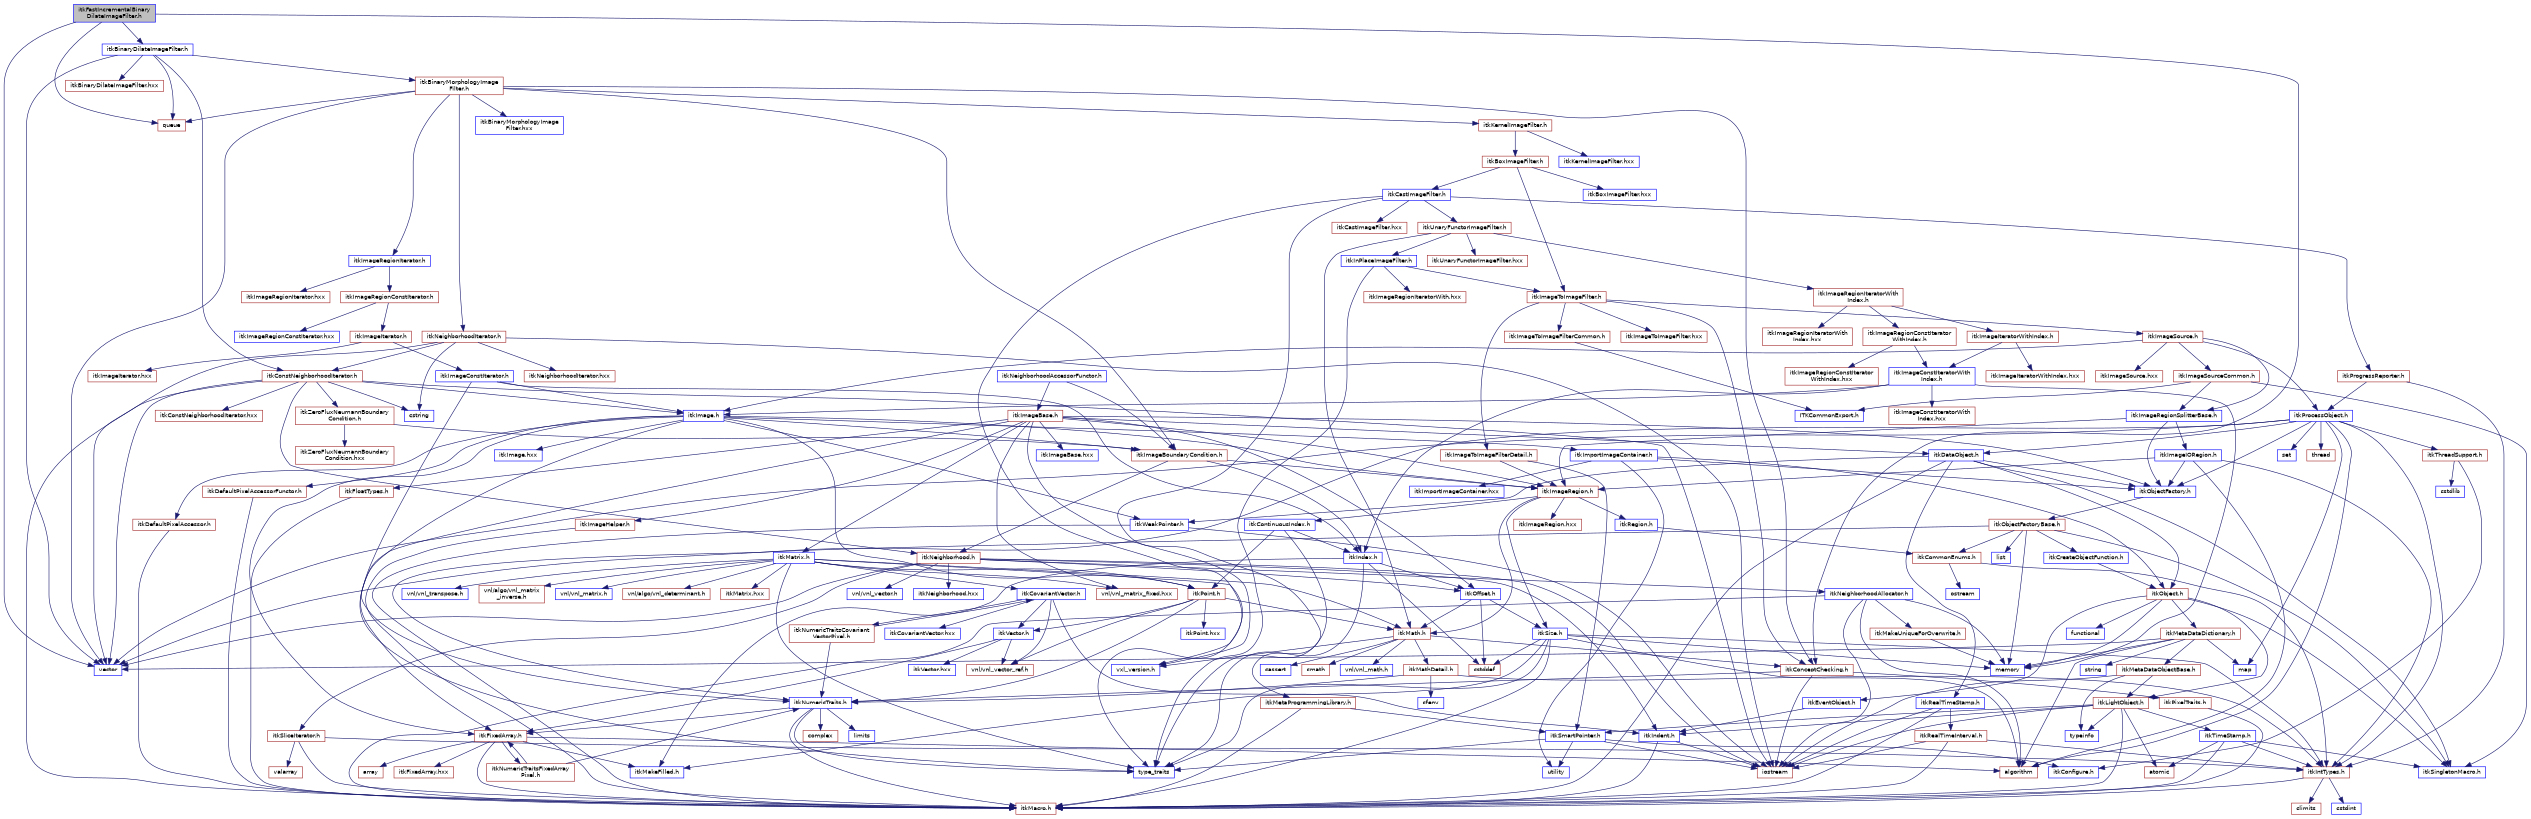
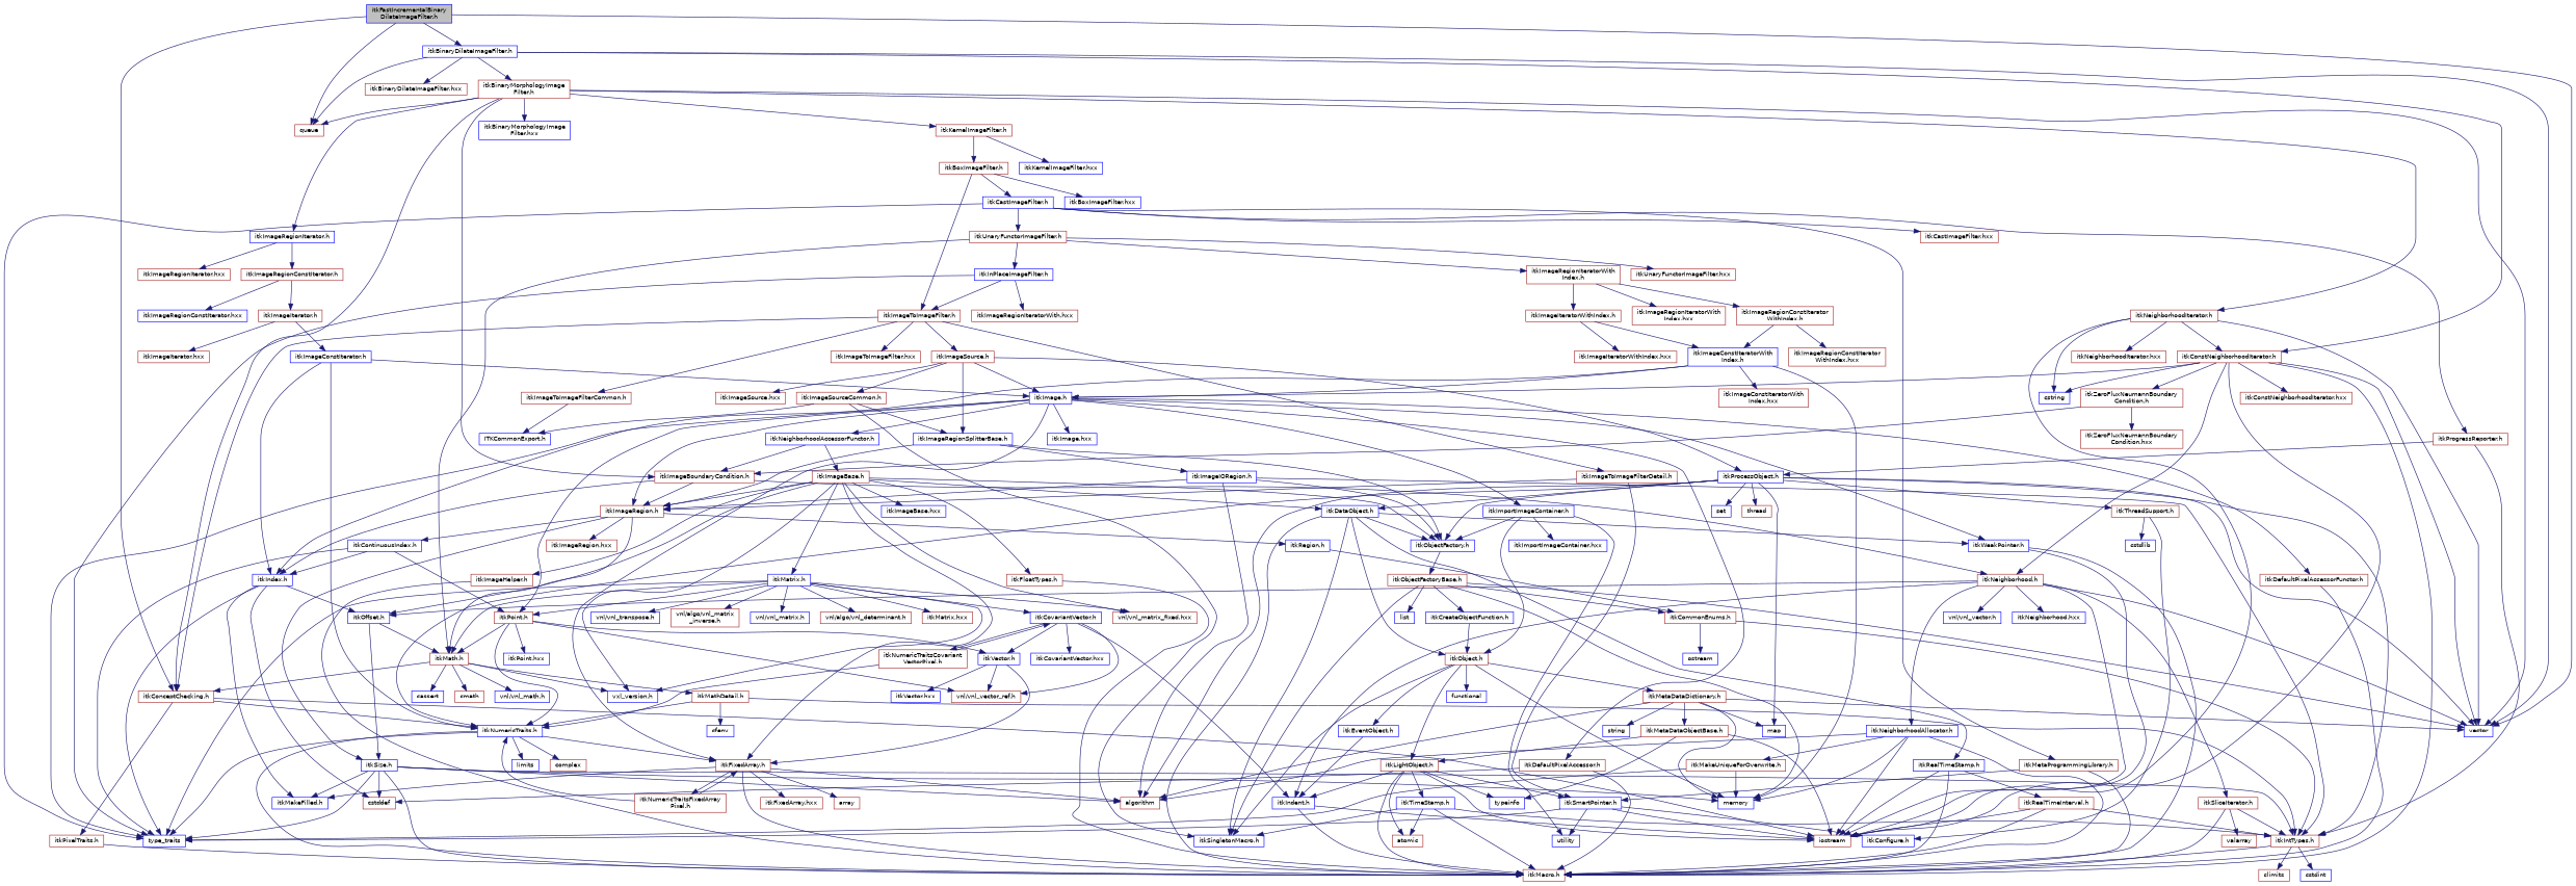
  digraph {
    node [color=brown fillcolor=white fontname=Helvetica fontsize=10 shape=record style=filled]
    edge [color=midnightblue fontname=Helvetica fontsize=10 labelfontname=Helvetica labelfontsize=10 style=solid]
    n1 [color=blue fillcolor=grey75 fontcolor=black height=0.2 label="itkFastIncrementalBinary\lDilateImageFilter.h" width=0.4]
    n2 [color=blue height=0.2 label=vector width=0.4]
    n3 [height=0.2 label=queue width=0.4]
    n4 [color=blue height=0.2 label="itkBinaryDilateImageFilter.h" width=0.4]
    n5 [height=0.2 label="itkConceptChecking.h" width=0.4]
    n6 [height=0.2 label="itkBinaryMorphologyImage\lFilter.h" width=0.4]
    n7 [height=0.2 label="itkConstNeighborhoodIterator.h" width=0.4]
    n8 [height=0.2 label="itkBinaryDilateImageFilter.hxx" width=0.4]
    n9 [color=blue height=0.2 label="itkNumericTraits.h" width=0.4]
    n10 [height=0.2 label=iostream width=0.4]
    n11 [height=0.2 label="itkPixelTraits.h" width=0.4]
    n12 [height=0.2 label="itkKernelImageFilter.h" width=0.4]
    n13 [height=0.2 label="itkImageBoundaryCondition.h" width=0.4]
    n14 [height=0.2 label="itkNeighborhoodIterator.h" width=0.4]
    n15 [color=blue height=0.2 label="itkImageRegionIterator.h" width=0.4]
    n16 [color=blue height=0.2 label="itkBinaryMorphologyImage\lFilter.hxx" width=0.4]
    n17 [color=blue height=0.2 label="itkImage.h" width=0.4]
    n18 [height=0.2 label="itkMacro.h" width=0.4]
    n19 [height=0.2 label="itkNeighborhood.h" width=0.4]
    n20 [color=blue height=0.2 label=cstring width=0.4]
    n21 [height=0.2 label="itkZeroFluxNeumannBoundary\lCondition.h" width=0.4]
    n22 [height=0.2 label="itkConstNeighborhoodIterator.hxx" width=0.4]
    n23 [height=0.2 label="itkBoxImageFilter.h" width=0.4]
    n24 [color=blue height=0.2 label="itkKernelImageFilter.hxx" width=0.4]
    n25 [height=0.2 label="itkImageRegion.h" width=0.4]
    n26 [color=blue height=0.2 label="itkIndex.h" width=0.4]
    n27 [height=0.2 label="itkNeighborhoodIterator.hxx" width=0.4]
    n28 [height=0.2 label="itkImageRegionConstIterator.h" width=0.4]
    n29 [height=0.2 label="itkImageRegionIterator.hxx" width=0.4]
    n30 [height=0.2 label="itkImageToImageFilter.h" width=0.4]
    n31 [color=blue height=0.2 label="itkCastImageFilter.h" width=0.4]
    n32 [color=blue height=0.2 label="itkBoxImageFilter.hxx" width=0.4]
    n33 [height=0.2 label="itkImageSource.h" width=0.4]
    n34 [height=0.2 label="itkImageToImageFilterDetail.h" width=0.4]
    n35 [height=0.2 label="itkImageToImageFilterCommon.h" width=0.4]
    n36 [height=0.2 label="itkImageToImageFilter.hxx" width=0.4]
    n37 [color=blue height=0.2 label=type_traits width=0.4]
    n38 [height=0.2 label="itkUnaryFunctorImageFilter.h" width=0.4]
    n39 [height=0.2 label="itkProgressReporter.h" width=0.4]
    n40 [height=0.2 label="itkMetaProgrammingLibrary.h" width=0.4]
    n41 [height=0.2 label="itkCastImageFilter.hxx" width=0.4]
    n42 [color=blue height=0.2 label="itkProcessObject.h" width=0.4]
    n43 [color=blue height=0.2 label="itkImageRegionSplitterBase.h" width=0.4]
    n44 [height=0.2 label="itkImageSourceCommon.h" width=0.4]
    n45 [height=0.2 label="itkImageSource.hxx" width=0.4]
    n46 [color=blue height=0.2 label="itkSmartPointer.h" width=0.4]
    n47 [color=blue height=0.2 label="ITKCommonExport.h" width=0.4]
    n48 [color=blue height=0.2 label="itkDataObject.h" width=0.4]
    n49 [height=0.2 label="itkIntTypes.h" width=0.4]
    n50 [height=0.2 label=algorithm width=0.4]
    n51 [color=blue height=0.2 label=map width=0.4]
    n52 [color=blue height=0.2 label="itkObjectFactory.h" width=0.4]
    n53 [height=0.2 label="itkThreadSupport.h" width=0.4]
    n54 [color=blue height=0.2 label=set width=0.4]
    n55 [height=0.2 label=thread width=0.4]
    n56 [color=blue height=0.2 label="itkWeakPointer.h" width=0.4]
    n57 [height=0.2 label="itkFixedArray.h" width=0.4]
    n58 [height=0.2 label="itkPoint.h" width=0.4]
    n59 [color=blue height=0.2 label="itkImportImageContainer.h" width=0.4]
    n60 [height=0.2 label="itkDefaultPixelAccessor.h" width=0.4]
    n61 [height=0.2 label="itkDefaultPixelAccessorFunctor.h" width=0.4]
    n62 [color=blue height=0.2 label="itkNeighborhoodAccessorFunctor.h" width=0.4]
    n63 [color=blue height=0.2 label="itkImage.hxx" width=0.4]
    n64 [color=blue height=0.2 label="itkImageIORegion.h" width=0.4]
    n65 [color=blue height=0.2 label="itkSingletonMacro.h" width=0.4]
    n66 [height=0.2 label="itkObject.h" width=0.4]
    n67 [color=blue height=0.2 label="itkRealTimeStamp.h" width=0.4]
    n68 [color=blue height=0.2 label=cstdint width=0.4]
    n69 [height=0.2 label=climits width=0.4]
    n70 [height=0.2 label="itkObjectFactoryBase.h" width=0.4]
    n71 [color=blue height=0.2 label=limits width=0.4]
    n72 [height=0.2 label=complex width=0.4]
    n73 [color=blue height=0.2 label="itkConfigure.h" width=0.4]
    n74 [color=blue height=0.2 label=cstdlib width=0.4]
    n75 [height=0.2 label="itkLightObject.h" width=0.4]
    n76 [color=blue height=0.2 label="itkEventObject.h" width=0.4]
    n77 [height=0.2 label="itkMetaDataDictionary.h" width=0.4]
    n78 [color=blue height=0.2 label=memory width=0.4]
    n79 [color=blue height=0.2 label=functional width=0.4]
    n80 [height=0.2 label="itkRealTimeInterval.h" width=0.4]
    n81 [color=blue height=0.2 label="itkTimeStamp.h" width=0.4]
    n82 [height=0.2 label=atomic width=0.4]
    n83 [color=blue height=0.2 label="itkIndent.h" width=0.4]
    n84 [color=blue height=0.2 label=typeinfo width=0.4]
    n85 [height=0.2 label="itkMetaDataObjectBase.h" width=0.4]
    n86 [color=blue height=0.2 label=string width=0.4]
    n87 [color=blue height=0.2 label=utility width=0.4]
    n88 [color=blue height=0.2 label="itkCreateObjectFunction.h" width=0.4]
    n89 [height=0.2 label="itkCommonEnums.h" width=0.4]
    n90 [color=blue height=0.2 label=list width=0.4]
    n91 [color=blue height=0.2 label=ostream width=0.4]
    n92 [color=blue height=0.2 label="itkMakeFilled.h" width=0.4]
    n93 [height=0.2 label=array width=0.4]
    n94 [height=0.2 label="itkFixedArray.hxx" width=0.4]
    n95 [height=0.2 label="itkNumericTraitsFixedArray\lPixel.h" width=0.4]
    n96 [color=blue height=0.2 label="itkRegion.h" width=0.4]
    n97 [color=blue height=0.2 label="itkSize.h" width=0.4]
    n98 [color=blue height=0.2 label="itkContinuousIndex.h" width=0.4]
    n99 [height=0.2 label="itkMath.h" width=0.4]
    n100 [height=0.2 label="itkImageRegion.hxx" width=0.4]
    n101 [color=blue height=0.2 label="itkVector.h" width=0.4]
    n102 [height=0.2 label="vnl/vnl_vector_ref.h" width=0.4]
    n103 [color=blue height=0.2 label="itkPoint.hxx" width=0.4]
    n104 [color=blue height=0.2 label="itkImportImageContainer.hxx" width=0.4]
    n105 [height=0.2 label="itkImageBase.h" width=0.4]
    n106 [height=0.2 label=cstddef width=0.4]
    n107 [color=blue height=0.2 label=cassert width=0.4]
    n108 [height=0.2 label=cmath width=0.4]
    n109 [height=0.2 label="itkMathDetail.h" width=0.4]
    n110 [color=blue height=0.2 label="vnl/vnl_math.h" width=0.4]
    n111 [color=blue height=0.2 label="vxl_version.h" width=0.4]
    n112 [color=blue height=0.2 label="itkOffset.h" width=0.4]
    n113 [color=blue height=0.2 label="itkVector.hxx" width=0.4]
    n114 [color=blue height=0.2 label=cfenv width=0.4]
    n115 [color=blue height=0.2 label="itkMatrix.h" width=0.4]
    n116 [height=0.2 label="vnl/vnl_matrix_fixed.hxx" width=0.4]
    n117 [height=0.2 label="itkImageHelper.h" width=0.4]
    n118 [height=0.2 label="itkFloatTypes.h" width=0.4]
    n119 [color=blue height=0.2 label="itkImageBase.hxx" width=0.4]
    n120 [color=blue height=0.2 label="itkNeighborhoodAllocator.h" width=0.4]
    n121 [height=0.2 label="itkSliceIterator.h" width=0.4]
    n122 [color=blue height=0.2 label="vnl/vnl_vector.h" width=0.4]
    n123 [color=blue height=0.2 label="itkNeighborhood.hxx" width=0.4]
    n124 [height=0.2 label="itkMakeUniqueForOverwrite.h" width=0.4]
    n125 [height=0.2 label=valarray width=0.4]
    n126 [color=blue height=0.2 label="itkCovariantVector.h" width=0.4]
    n127 [color=blue height=0.2 label="vnl/vnl_transpose.h" width=0.4]
    n128 [height=0.2 label="vnl/algo/vnl_matrix\l_inverse.h" width=0.4]
    n129 [color=blue height=0.2 label="vnl/vnl_matrix.h" width=0.4]
    n130 [height=0.2 label="vnl/algo/vnl_determinant.h" width=0.4]
    n131 [height=0.2 label="itkMatrix.hxx" width=0.4]
    n132 [height=0.2 label="itkNumericTraitsCovariant\lVectorPixel.h" width=0.4]
    n133 [color=blue height=0.2 label="itkCovariantVector.hxx" width=0.4]
    n134 [color=blue height=0.2 label="itkInPlaceImageFilter.h" width=0.4]
    n135 [height=0.2 label="itkImageRegionIteratorWith\lIndex.h" width=0.4]
    n136 [height=0.2 label="itkUnaryFunctorImageFilter.hxx" width=0.4]
    n137 [height=0.2 label="itkImageRegionIteratorWith.hxx" width=0.4]
    n138 [height=0.2 label="itkImageRegionConstIterator\lWithIndex.h" width=0.4]
    n139 [height=0.2 label="itkImageIteratorWithIndex.h" width=0.4]
    n140 [height=0.2 label="itkImageRegionIteratorWith\lIndex.hxx" width=0.4]
    n141 [color=blue height=0.2 label="itkImageConstIteratorWith\lIndex.h" width=0.4]
    n142 [height=0.2 label="itkImageRegionConstIterator\lWithIndex.hxx" width=0.4]
    n143 [height=0.2 label="itkImageIteratorWithIndex.hxx" width=0.4]
    n144 [height=0.2 label="itkImageConstIteratorWith\lIndex.hxx" width=0.4]
    n145 [height=0.2 label="itkZeroFluxNeumannBoundary\lCondition.hxx" width=0.4]
    n146 [height=0.2 label="itkImageIterator.h" width=0.4]
    n147 [color=blue height=0.2 label="itkImageRegionConstIterator.hxx" width=0.4]
    n148 [color=blue height=0.2 label="itkImageConstIterator.h" width=0.4]
    n149 [height=0.2 label="itkImageIterator.hxx" width=0.4]
    n1 -> n2
    n1 -> n3
    n1 -> n4
    n1 -> n5
    n4 -> n2
    n4 -> n3
    n4 -> n6
    n4 -> n7
    n4 -> n8
    n5 -> n9
    n5 -> n10
    n5 -> n11
    n6 -> n2
    n6 -> n3
    n6 -> n5
    n6 -> n12
    n6 -> n13
    n6 -> n14
    n6 -> n15
    n6 -> n16
    n7 -> n2
    n7 -> n10
    n7 -> n17
    n7 -> n18
    n7 -> n19
    n7 -> n20
    n7 -> n21
    n7 -> n22
    n9 -> n18
    n9 -> n37
    n9 -> n57
    n9 -> n71
    n9 -> n72
    n11 -> n18
    n12 -> n23
    n12 -> n24
    n13 -> n19
    n13 -> n25
    n13 -> n26
    n14 -> n2
    n14 -> n7
    n14 -> n10
    n14 -> n20
    n14 -> n27
    n15 -> n28
    n15 -> n29
    n17 -> n25
    n17 -> n37
    n17 -> n56
    n17 -> n57
    n17 -> n58
    n17 -> n59
    n17 -> n60
    n17 -> n61
-   n17 -> n13
+   n17 -> n62
    n17 -> n63
    n19 -> n2
    n19 -> n10
    n19 -> n83
    n19 -> n112
    n19 -> n120
    n19 -> n121
    n19 -> n122
    n19 -> n123
    n21 -> n13
    n21 -> n145
    n23 -> n30
    n23 -> n31
    n23 -> n32
    n25 -> n96
    n25 -> n97
    n25 -> n98
    n25 -> n99
    n25 -> n100
    n26 -> n37
    n26 -> n92
    n26 -> n106
    n26 -> n112
    n28 -> n146
    n28 -> n147
    n30 -> n5
    n30 -> n33
    n30 -> n34
    n30 -> n35
    n30 -> n36
    n31 -> n37
    n31 -> n38
    n31 -> n39
    n31 -> n40
    n31 -> n41
    n33 -> n17
    n33 -> n42
    n33 -> n43
    n33 -> n44
    n33 -> n45
    n34 -> n25
    n34 -> n46
    n35 -> n47
    n38 -> n99
    n38 -> n134
    n38 -> n135
    n38 -> n136
    n39 -> n42
    n39 -> n49
    n40 -> n18
    n40 -> n46
    n42 -> n2
    n42 -> n9
    n42 -> n48
    n42 -> n49
    n42 -> n50
    n42 -> n51
    n42 -> n52
    n42 -> n53
    n42 -> n54
    n42 -> n55
    n43 -> n25
    n43 -> n52
    n43 -> n64
    n44 -> n43
    n44 -> n47
    n44 -> n65
    n46 -> n10
    n46 -> n37
    n46 -> n73
    n46 -> n87
    n48 -> n18
    n48 -> n52
    n48 -> n56
    n48 -> n65
    n48 -> n66
    n48 -> n67
    n49 -> n18
    n49 -> n68
    n49 -> n69
    n52 -> n70
    n53 -> n73
    n53 -> n74
    n56 -> n10
    n56 -> n18
    n57 -> n18
    n57 -> n50
    n57 -> n92
    n57 -> n93
    n57 -> n94
    n57 -> n95
    n58 -> n9
    n58 -> n99
    n58 -> n101
    n58 -> n102
    n58 -> n103
    n59 -> n52
    n59 -> n66
    n59 -> n87
    n59 -> n104
    n60 -> n18
    n61 -> n18
    n62 -> n13
    n62 -> n105
    n64 -> n25
    n64 -> n49
    n64 -> n50
    n64 -> n52
    n66 -> n65
    n66 -> n75
    n66 -> n76
    n66 -> n77
    n66 -> n78
    n66 -> n79
    n67 -> n10
    n67 -> n18
    n67 -> n80
    n70 -> n2
    n70 -> n65
    n70 -> n78
    n70 -> n88
    n70 -> n89
    n70 -> n90
    n75 -> n10
    n75 -> n18
    n75 -> n46
    n75 -> n81
    n75 -> n82
    n75 -> n83
    n75 -> n84
    n76 -> n83
    n77 -> n2
    n77 -> n50
    n77 -> n51
    n77 -> n78
    n77 -> n85
    n77 -> n86
    n80 -> n10
    n80 -> n18
    n80 -> n49
    n81 -> n18
    n81 -> n49
    n81 -> n65
    n81 -> n82
    n83 -> n10
    n83 -> n18
    n85 -> n10
    n85 -> n75
    n85 -> n84
    n88 -> n66
    n89 -> n49
    n89 -> n91
    n95 -> n9
    n95 -> n57
    n96 -> n89
    n97 -> n18
    n97 -> n37
    n97 -> n49
    n97 -> n50
    n97 -> n78
    n97 -> n92
    n97 -> n106
    n98 -> n26
    n98 -> n37
    n98 -> n58
    n99 -> n5
    n99 -> n107
    n99 -> n108
    n99 -> n109
    n99 -> n110
    n99 -> n111
    n101 -> n57
    n101 -> n102
    n101 -> n113
    n105 -> n25
    n105 -> n48
    n105 -> n52
    n105 -> n57
    n105 -> n111
    n105 -> n112
    n105 -> n115
    n105 -> n116
    n105 -> n117
    n105 -> n118
    n105 -> n119
    n109 -> n9
    n109 -> n49
    n109 -> n114
    n112 -> n97
    n112 -> n99
-   n112 -> n106
+   n60 -> n106
    n115 -> n37
    n115 -> n58
    n115 -> n99
    n115 -> n111
    n115 -> n116
    n115 -> n126
    n115 -> n127
    n115 -> n128
    n115 -> n129
    n115 -> n130
    n115 -> n131
    n117 -> n18
    n118 -> n18
    n120 -> n10
    n120 -> n18
    n120 -> n50
    n120 -> n78
    n120 -> n124
    n121 -> n18
    n121 -> n49
    n121 -> n125
+   n124 -> n37
    n124 -> n78
    n126 -> n83
    n126 -> n101
    n126 -> n102
    n126 -> n132
    n126 -> n133
    n132 -> n9
    n132 -> n126
    n134 -> n30
    n134 -> n37
    n134 -> n137
    n135 -> n138
    n135 -> n139
    n135 -> n140
    n138 -> n141
    n138 -> n142
    n139 -> n141
    n139 -> n143
    n141 -> n17
    n141 -> n26
    n141 -> n78
    n141 -> n144
    n146 -> n148
    n146 -> n149
    n148 -> n9
    n148 -> n17
    n148 -> n26
  }
